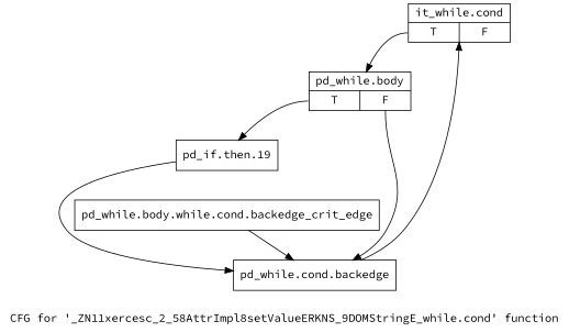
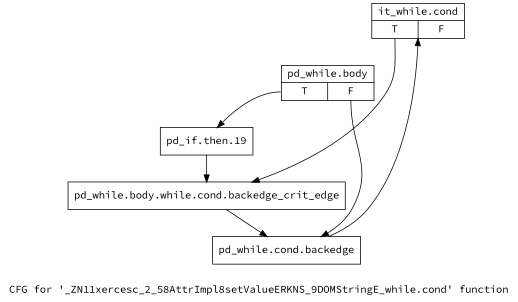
  digraph {
    fontname="Source Code Pro"
    label="CFG for '_ZN11xercesc_2_58AttrImpl8setValueERKNS_9DOMStringE_while.cond' function"
    node [fontname="Source Code Pro" shape=record]
    edge [fontname="Source Code Pro"]
    n1 [label="{it_while.cond|{<s0>T|<s1>F}}"]
    n2 [label="{pd_while.body|{<s0>T|<s1>F}}"]
    n3 [label="{pd_if.then.19}"]
    n4 [label="{pd_while.cond.backedge}"]
    n5 [label="{pd_while.body.while.cond.backedge_crit_edge}"]
-   n1 -> n2 [tailport=s0]
+   n1 -> n5 [tailport=s0]
    n2 -> n3 [tailport=s0]
    n2 -> n4 [tailport=s1]
-   n3 -> n4
+   n3 -> n5
    n4 -> n1
    n5 -> n4
  }
